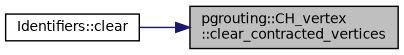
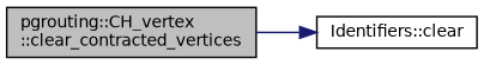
  digraph {
    rankdir=LR
    node [color=black fontname=Helvetica fontsize=10 shape=record style=filled]
    n1 [fillcolor=grey75 fontcolor=black height=0.2 label="pgrouting::CH_vertex\l::clear_contracted_vertices" width=0.4]
    n2 [fillcolor=white height=0.2 label="Identifiers::clear" width=0.4]
-   n2 -> n1 [color=midnightblue fontname=Helvetica fontsize=10 labelfontname=Helvetica labelfontsize=10 style=solid]
+   n1 -> n2 [color=midnightblue fontname=Helvetica fontsize=10 labelfontname=Helvetica labelfontsize=10 style=solid]
  }
